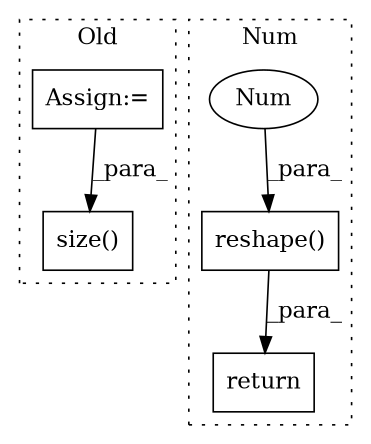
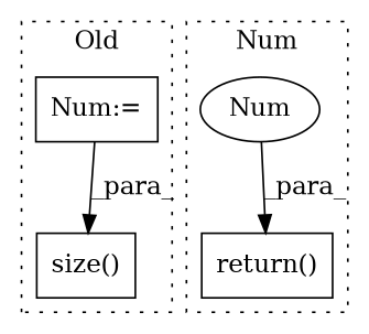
  digraph {
    node [a=75 shape=box]
    n1 [l=13 label="size()" s=9479]
-   n2 [a=68 l=3 label="Assign:=" s=9606]
-   n3 [l="35,1" label="reshape()" s="9542,9596"]
-   n4 [a=93 l=7 label=return s=9535]
+   n2 [a=68 l=3 label="Num:=" s=9606]
+   n3 [l="35,1" label="return()" s="9542,9596"]
    n5 [a=76 l=2 label=Num s=9581 shape=ellipse]
    subgraph cluster_1 {
      label=Old
      style=dotted
      n1
      n2
    }
    subgraph cluster_2 {
      label=Num
      style=dotted
      n3
-     n4
      n5
    }
    n2 -> n1 [label=_para_]
-   n3 -> n4 [label=_para_]
    n5 -> n3 [label=_para_]
  }
